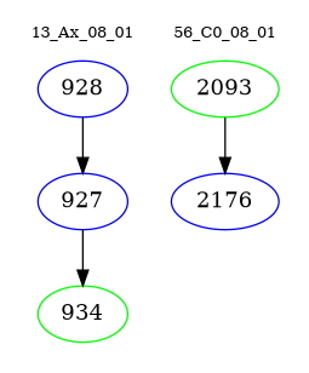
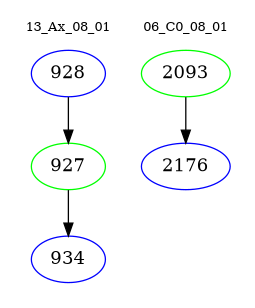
  digraph {
    node [color=blue]
    edge [color=black]
    n1 [label=928]
-   n2 [label=927]
-   n3 [color=green label=934]
+   n2 [color=green label=927]
+   n3 [label=934]
    n4 [color=green label=2093]
    n5 [label=2176]
    subgraph cluster_1 {
      color=white
      fontsize=10
      label="13_Ax_08_01"
      n1
      n2
      n3
    }
    subgraph cluster_2 {
      color=white
      fontsize=10
-     label="56_C0_08_01"
+     label="06_C0_08_01"
      n4
      n5
    }
    n1 -> n2
    n2 -> n3
    n4 -> n5
  }
